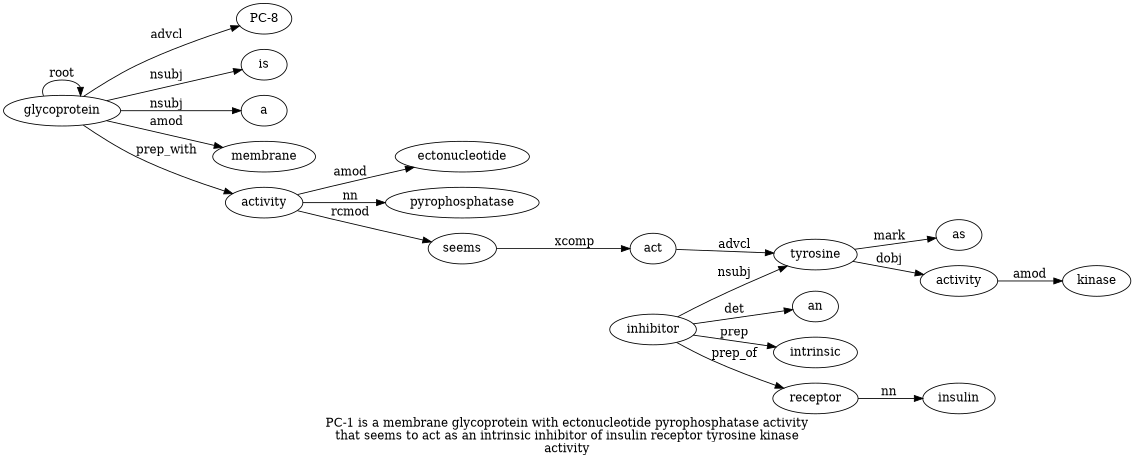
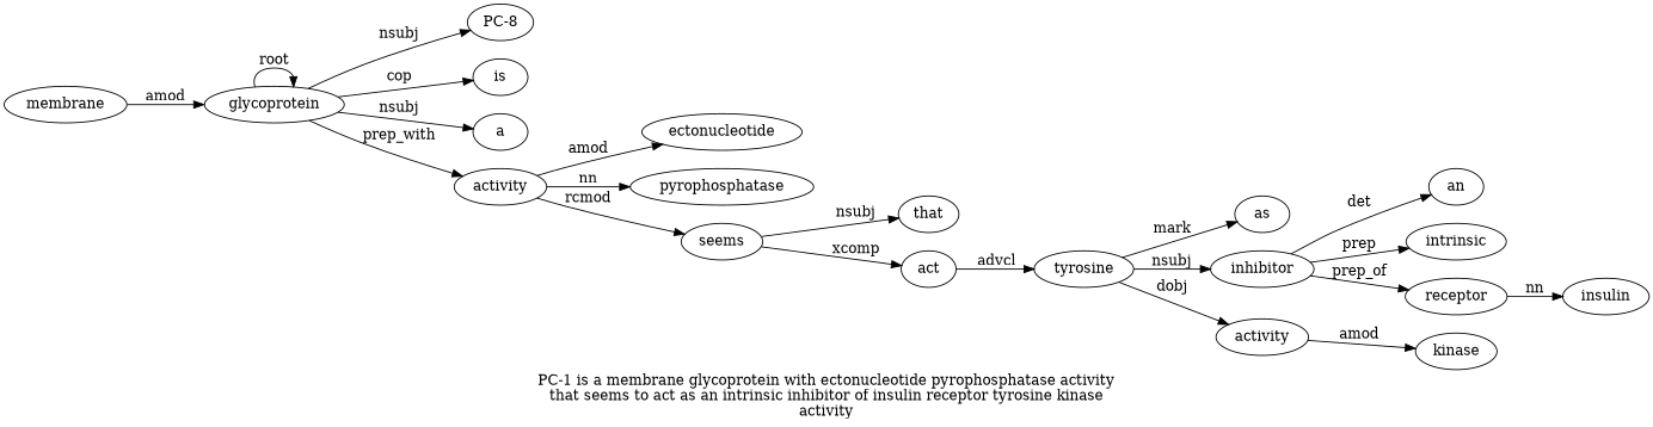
  digraph {
    label="PC-1 is a membrane glycoprotein with ectonucleotide pyrophosphatase activity\nthat seems to act as an intrinsic inhibitor of insulin receptor tyrosine kinase\nactivity"
    rankdir=LR
    node [fillcolor=white style=filled]
    n1 [label=glycoprotein]
    n2 [label="PC-8"]
    n3 [label=is]
    n4 [label=a]
    n5 [label=membrane]
    n6 [label=activity]
    n7 [label=ectonucleotide]
    n8 [label=pyrophosphatase]
    n9 [label=seems]
+   n10 [label=that]
    n11 [label=act]
    n12 [label=tyrosine]
    n13 [label=as]
    n14 [label=inhibitor]
    n15 [label=activity]
    n16 [label=an]
    n17 [label=intrinsic]
    n18 [label=receptor]
    n19 [label=kinase]
    n20 [label=insulin]
    n1 -> n1 [label=root]
-   n1 -> n2 [label=advcl]
-   n1 -> n3 [label=nsubj]
+   n1 -> n2 [label=nsubj]
+   n1 -> n3 [label=cop]
    n1 -> n4 [label=nsubj]
-   n1 -> n5 [label=amod]
+   n5 -> n1 [label=amod]
    n1 -> n6 [label=prep_with]
    n6 -> n7 [label=amod]
    n6 -> n8 [label=nn]
    n6 -> n9 [label=rcmod]
+   n9 -> n10 [label=nsubj]
    n9 -> n11 [label=xcomp]
    n11 -> n12 [label=advcl]
    n12 -> n13 [label=mark]
-   n14 -> n12 [label=nsubj]
+   n12 -> n14 [label=nsubj]
    n12 -> n15 [label=dobj]
    n14 -> n16 [label=det]
    n14 -> n17 [label=prep]
    n14 -> n18 [label=prep_of]
    n15 -> n19 [label=amod]
    n18 -> n20 [label=nn]
  }
